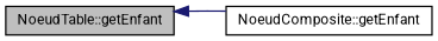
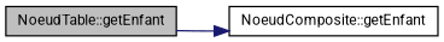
  digraph {
    rankdir=LR
    fontname=Roboto
    node [color=black fontname=Roboto fontsize=10 shape=record style=filled]
    n1 [fillcolor=grey75 fontcolor=black height=0.2 label="NoeudTable::getEnfant" width=0.4]
    n2 [fillcolor=white height=0.2 label="NoeudComposite::getEnfant" width=0.4]
-   n2 -> n1 [color=midnightblue fontname=Roboto fontsize=10 labelfontname=Helvetica labelfontsize=10 style=solid]
+   n1 -> n2 [color=midnightblue fontname=Roboto fontsize=10 labelfontname=Helvetica labelfontsize=10 style=solid]
  }
